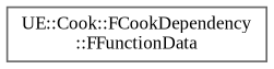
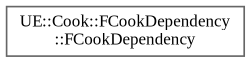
  digraph {
    rankdir=LR
    fontname="Liberation Serif"
-   n1 [color=grey40 fillcolor=white fontname="Liberation Serif" fontsize=10 height=0.2 label="UE::Cook::FCookDependency\l::FFunctionData" shape=box style=filled width=0.4]
+   n1 [color=grey40 fillcolor=white fontname="Liberation Serif" fontsize=10 height=0.2 label="UE::Cook::FCookDependency\l::FCookDependency" shape=box style=filled width=0.4]
  }
